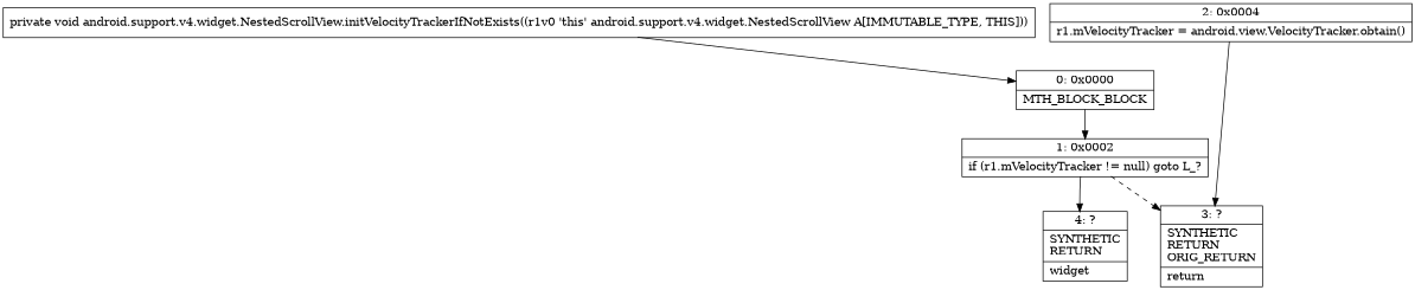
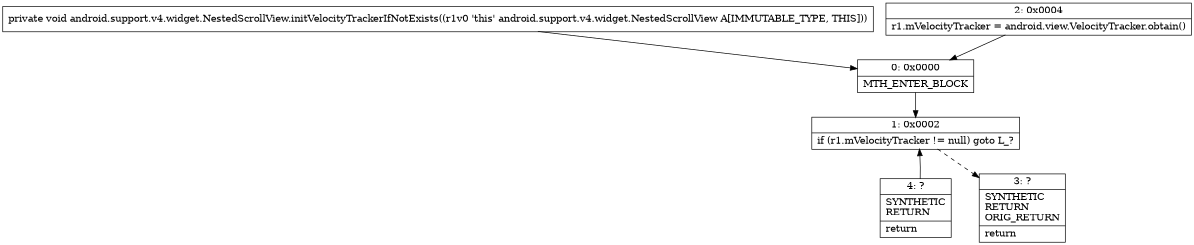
  digraph {
    node [shape=record]
-   n1 [label="{0\:\ 0x0000|MTH_BLOCK_BLOCK\l}"]
+   n1 [label="{0\:\ 0x0000|MTH_ENTER_BLOCK\l}"]
    n2 [label="{1\:\ 0x0002|if (r1.mVelocityTracker != null) goto L_?\l}"]
-   n3 [label="{4\:\ ?|SYNTHETIC\lRETURN\l|widget\l}"]
+   n3 [label="{4\:\ ?|SYNTHETIC\lRETURN\l|return\l}"]
    n4 [label="{3\:\ ?|SYNTHETIC\lRETURN\lORIG_RETURN\l|return\l}"]
    n5 [label="{2\:\ 0x0004|r1.mVelocityTracker = android.view.VelocityTracker.obtain()\l}"]
    n6 [label="{private void android.support.v4.widget.NestedScrollView.initVelocityTrackerIfNotExists((r1v0 'this' android.support.v4.widget.NestedScrollView A[IMMUTABLE_TYPE, THIS])) }"]
    n1 -> n2
-   n2 -> n3
+   n3 -> n2
    n2 -> n4 [style=dashed]
-   n5 -> n4
+   n5 -> n1
    n6 -> n1
  }
